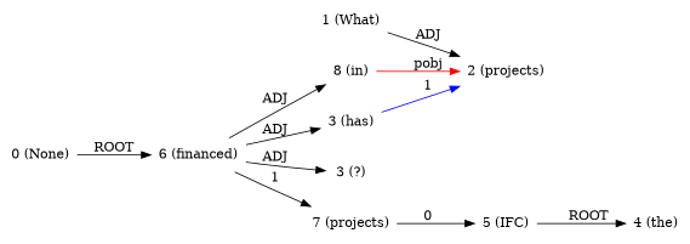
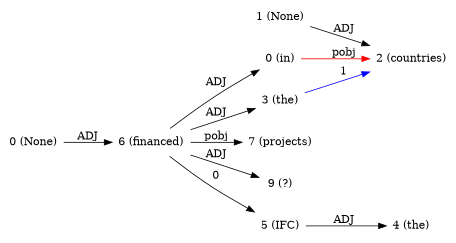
  digraph {
    rankdir=LR
    node [shape=plaintext]
    edge [dir=forward]
    n1 [label="0 (None)"]
    n2 [label="6 (financed)"]
-   n3 [label="8 (in)"]
-   n4 [label="3 (has)"]
+   n3 [label="0 (in)"]
+   n4 [label="3 (the)"]
    n5 [label="5 (IFC)"]
    n6 [label="7 (projects)"]
-   n7 [label="3 (?)"]
-   n8 [label="2 (projects)"]
+   n7 [label="9 (?)"]
+   n8 [label="2 (countries)"]
    n9 [label="4 (the)"]
-   n10 [label="1 (What)"]
-   n1 -> n2 [label=ROOT]
+   n10 [label="1 (None)"]
+   n1 -> n2 [label=ADJ]
    n2 -> n3 [label=ADJ]
    n2 -> n4 [label=ADJ]
-   n6 -> n5 [label=0]
-   n2 -> n6 [label=1]
+   n2 -> n5 [label=0]
+   n2 -> n6 [label=pobj]
    n2 -> n7 [label=ADJ]
    n3 -> n8 [color=red label=pobj]
    n4 -> n8 [color=blue label=1]
-   n5 -> n9 [label=ROOT]
+   n5 -> n9 [label=ADJ]
    n10 -> n8 [label=ADJ]
  }
